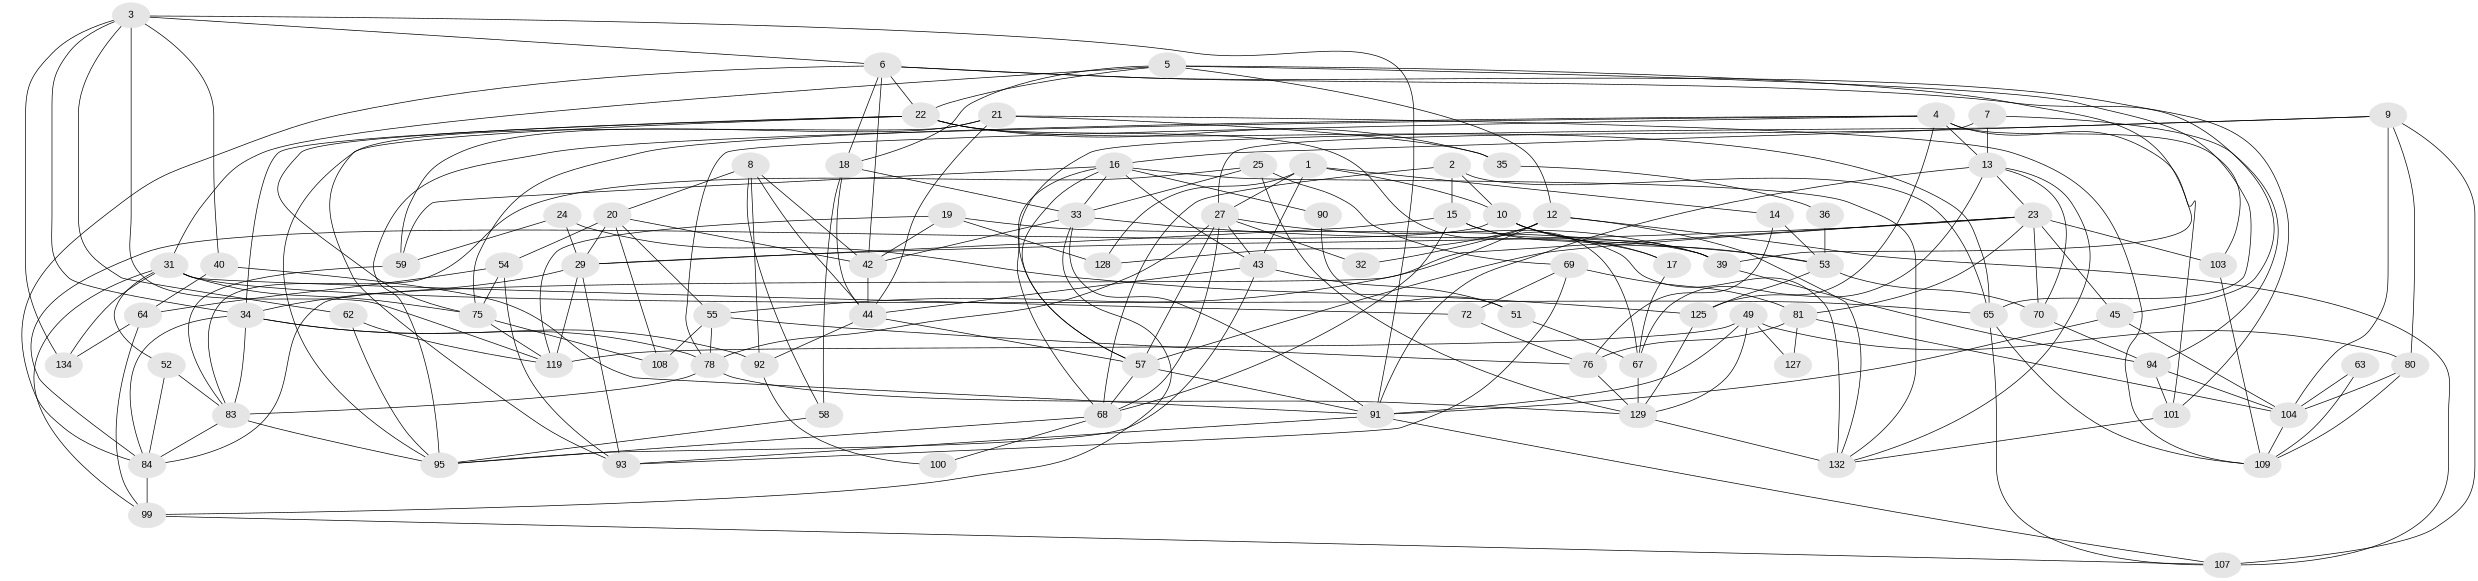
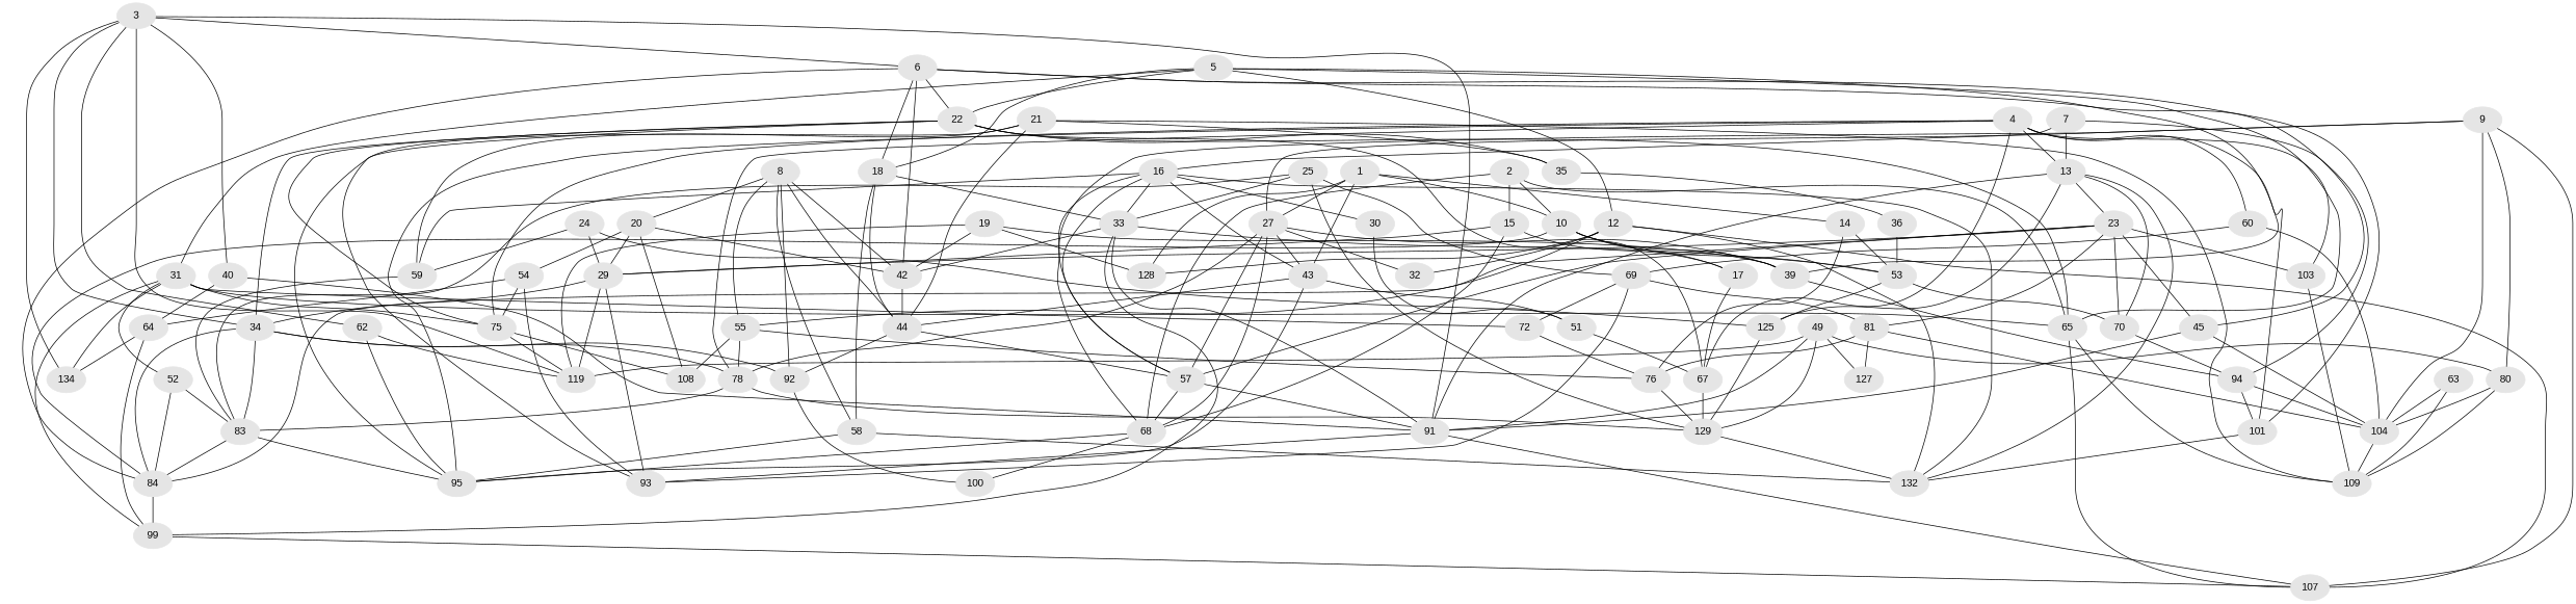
  graph {
    fontname="Liberation Sans"
    node [color=gray90 fontname="Liberation Sans" style=filled]
    edge [fontname="Liberation Sans"]
    1 [super="+87"]
    10 [super="+23"]
    14
    27 [super="+66"]
    43 [super="+114"]
    128
    39 [super="+102"]
    84 [super="+89"]
    17
    53 [super="+111"]
    76
    68 [super="+81"]
    78 [super="+82"]
    57 [super="+96"]
    32
    95 [super="+120"]
    44 [super="+77"]
    51
    2 [super="+98"]
    15 [super="+41"]
    65 [super="+86"]
    132
    29 [super="+48"]
    107 [super="+124"]
    109
    100
    3 [super="+123"]
    6 [super="+61"]
    34 [super="+47"]
    40
    62
    91 [super="+106"]
    119 [super="+122"]
    134
    101 [super="+118"]
    18
    22 [super="+46"]
    42 [super="+135"]
    45 [super="+56"]
    92 [super="+130"]
    83 [super="+115"]
    64
    93 [super="+110"]
    4 [super="+37"]
    13 [super="+74"]
+   60
    67
    75 [super="+79"]
    103
    n50 [label=23 super="+90"]
    70
    125 [super="+126"]
    104 [super="+121"]
    69 [super="+73"]
    129 [super="+136"]
    108
    5 [super="+11"]
    12 [super="+105"]
    31 [super="+131"]
    55 [super="+97"]
    58
    33 [super="+88"]
    35
    52
    72 [super="+113"]
    99
    94 [super="+112"]
    7
    8 [super="+38"]
    20 [super="+133"]
    54
    9 [super="+85"]
    16 [super="+50"]
    80 [super="+117"]
-   30 [label=90]
+   30
    59
    n77 [label=81]
    19
    21 [super="+28"]
    36
    24
    25 [super="+116"]
    127
    49
    63
    1 -- 10
    1 -- 14
    1 -- 27
    1 -- 43
    1 -- 128
    10 -- 39
    10 -- 84
    10 -- 17
    10 -- 53
    14 -- 53
    14 -- 76
    27 -- 43
    27 -- 39
    27 -- 68
    27 -- 78
    27 -- 57
    27 -- 32
    43 -- 95
    43 -- 44
    43 -- 51
    39 -- 94
    84 -- 99
    17 -- 67
    53 -- 70
    53 -- 125 [weight=2]
    76 -- 129
    68 -- 95
    68 -- 100
    78 -- 83
    78 -- 129
    57 -- 68
    57 -- 91
    44 -- 57
    44 -- 92
    51 -- 67
    2 -- 10
    2 -- 68
    2 -- 15
    2 -- 65
    15 -- 17
    15 -- 68
-   15 -- 132 [weight=2]
+   58 -- 132 [weight=2]
    15 -- 29
    65 -- 107
    65 -- 109
    29 -- 34
    29 -- 119
    29 -- 93
    3 -- 6
    3 -- 34
    3 -- 40
    3 -- 62
    3 -- 91
    3 -- 119
    3 -- 134
    6 -- 84
    6 -- 101
    6 -- 18
    6 -- 22
    6 -- 42
    6 -- 45
    34 -- 84
    34 -- 78
    34 -- 92
    34 -- 83
    40 -- 91
    40 -- 64
    62 -- 95
    62 -- 119
    91 -- 107
    91 -- 93
    101 -- 132
    18 -- 44
    18 -- 58
    18 -- 33
    22 -- 65
    22 -- 34
    22 -- 93
    22 -- 67
    22 -- 75
    22 -- 35
    42 -- 44
    45 -- 91
    45 -- 104
    92 -- 100
    83 -- 84
    83 -- 95
    64 -- 134
    64 -- 99
    4 -- 78
    4 -- 95
    4 -- 101
    4 -- 13
+   4 -- 60
    4 -- 67
    4 -- 75
    4 -- 103
    13 -- 132
    13 -- 91
    13 -- n50
    13 -- 70
    13 -- 125
+   60 -- 104
+   60 -- 69
    67 -- 129
    75 -- 119
    75 -- 108
    103 -- 109
    n50 -- 84
    n50 -- 57
    n50 -- 29
    n50 -- 45
    n50 -- 103
    n50 -- 70
    n50 -- n77 [weight=2]
    70 -- 94
    125 -- 129
    104 -- 109
    69 -- 93
    69 -- 72
    69 -- n77
    129 -- 132
    5 -- 39
    5 -- 65
    5 -- 18
    5 -- 22
    5 -- 12
    5 -- 31
    12 -- 128
    12 -- 32
    12 -- 132
    12 -- 107
    12 -- 55
    31 -- 65
    31 -- 134
    31 -- 75
    31 -- 52
    31 -- 72
    31 -- 99
    55 -- 76
    55 -- 78
    55 -- 108
    58 -- 95
    33 -- 53
    33 -- 91
    33 -- 42
    33 -- 99
    35 -- 36
    52 -- 84
    52 -- 83
    72 -- 76
    99 -- 107
    94 -- 101
    94 -- 104
    7 -- 27
    7 -- 13
    7 -- 94
    8 -- 44
    8 -- 42
    8 -- 92 [weight=2]
-   20 -- 55
+   8 -- 55
    8 -- 58
    8 -- 20
    20 -- 29
    20 -- 42
    20 -- 108
    20 -- 54
    54 -- 64
    54 -- 93
    54 -- 75
    9 -- 57
    9 -- 107 [weight=2]
    9 -- 104
    9 -- 16 [weight=2]
    9 -- 80
    16 -- 43
    16 -- 68
    16 -- 57
    16 -- 132
    16 -- 33
    16 -- 30
    16 -- 59
    80 -- 109
    80 -- 104
    30 -- 51
    59 -- 83
    n77 -- 76
    n77 -- 104
    n77 -- 127
    19 -- 128
    19 -- 39
    19 -- 119
    19 -- 42
    21 -- 95
    21 -- 44
    21 -- 109
    21 -- 35
    21 -- 59
    36 -- 53
    24 -- 29
    24 -- 125
    24 -- 59
    25 -- 83
    25 -- 69
    25 -- 129
    25 -- 33
    49 -- 91
    49 -- 119
    49 -- 129
    49 -- 80
    49 -- 127
    63 -- 109
    63 -- 104
  }
